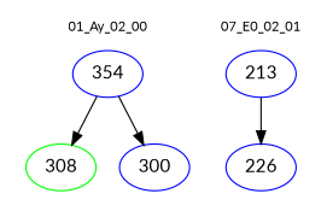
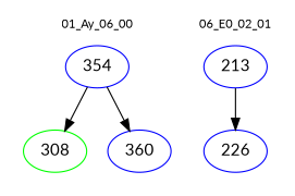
  digraph {
    fontname=Lato
    node [color=blue fontname=Lato]
    edge [color=black fontname=Lato]
    n1 [label=354]
    n2 [color=green label=308]
-   n3 [label=300]
+   n3 [label=360]
    n4 [label=213]
    n5 [label=226]
    subgraph cluster_1 {
      color=white
      fontsize=10
-     label="01_Ay_02_00"
+     label="01_Ay_06_00"
      n1
      n2
      n3
    }
    subgraph cluster_2 {
      color=white
      fontsize=10
-     label="07_E0_02_01"
+     label="06_E0_02_01"
      n4
      n5
    }
    n1 -> n2
    n1 -> n3
    n4 -> n5
  }
